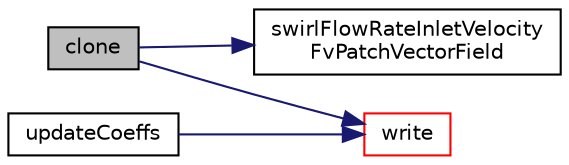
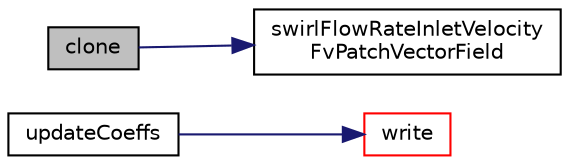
  digraph {
    rankdir=LR
    node [color=black fontname=Helvetica fontsize=10 shape=record]
    edge [color=midnightblue fontname=Helvetica fontsize=10 labelfontname=Helvetica labelfontsize=10 style=solid]
    n1 [fillcolor=grey75 fontcolor=black height=0.2 label=clone style=filled width=0.4]
    n2 [height=0.2 label="swirlFlowRateInletVelocity\lFvPatchVectorField" width=0.4]
    n3 [color=red height=0.2 label=write width=0.4]
    n4 [height=0.2 label=updateCoeffs width=0.4]
    n1 -> n2
-   n1 -> n3
    n4 -> n3
  }
